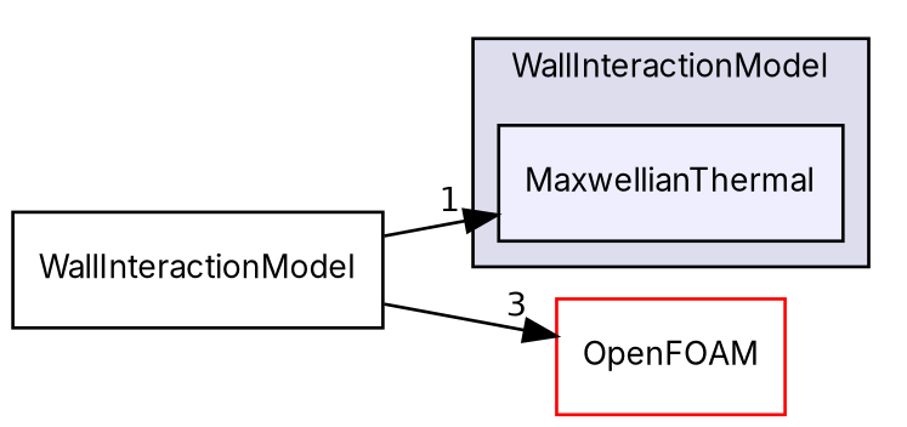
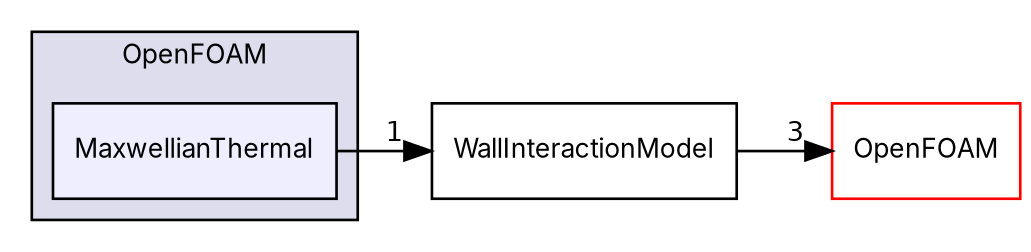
  digraph {
    compound=true
    fontname=Inter
    rankdir=LR
    node [fontname=Inter fontsize=10 shape=box]
    edge [fontname=Inter labeldistance=1.5 labelfontname=Helvetica labelfontsize=10]
    n1 [fillcolor="#eeeeff" label=MaxwellianThermal pencolor=black style=filled]
    n2 [label=WallInteractionModel]
    n3 [color=red label=OpenFOAM]
    subgraph cluster_1 {
      bgcolor="#ddddee"
      fontsize=10
-     label=WallInteractionModel
+     label=OpenFOAM
      pencolor=black
      n1
    }
-   n2 -> n1 [headlabel=1]
+   n1 -> n2 [headlabel=1]
    n2 -> n3 [headlabel=3]
  }
